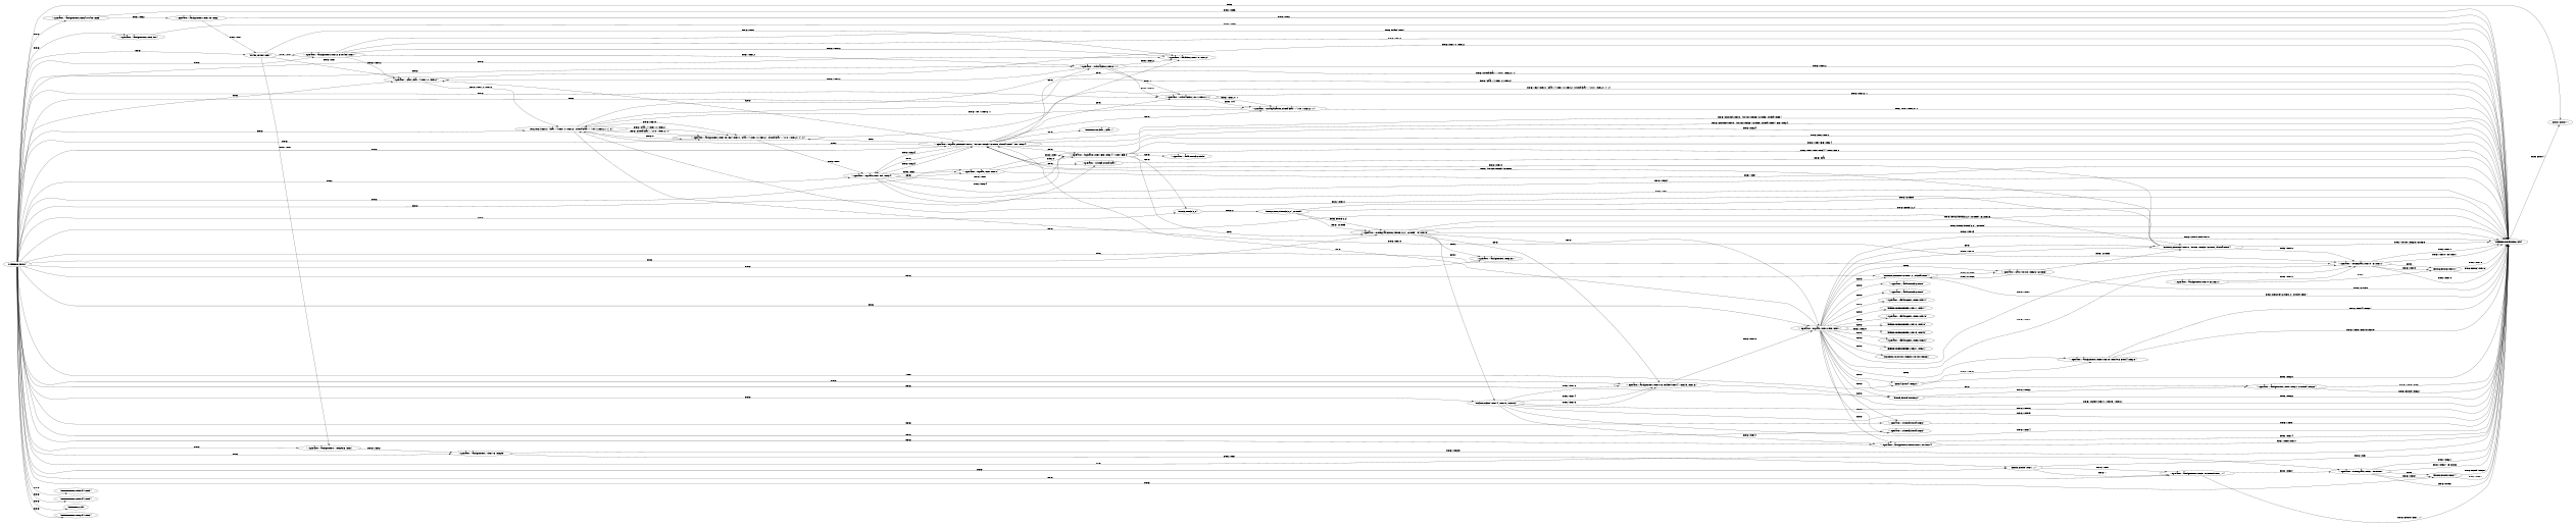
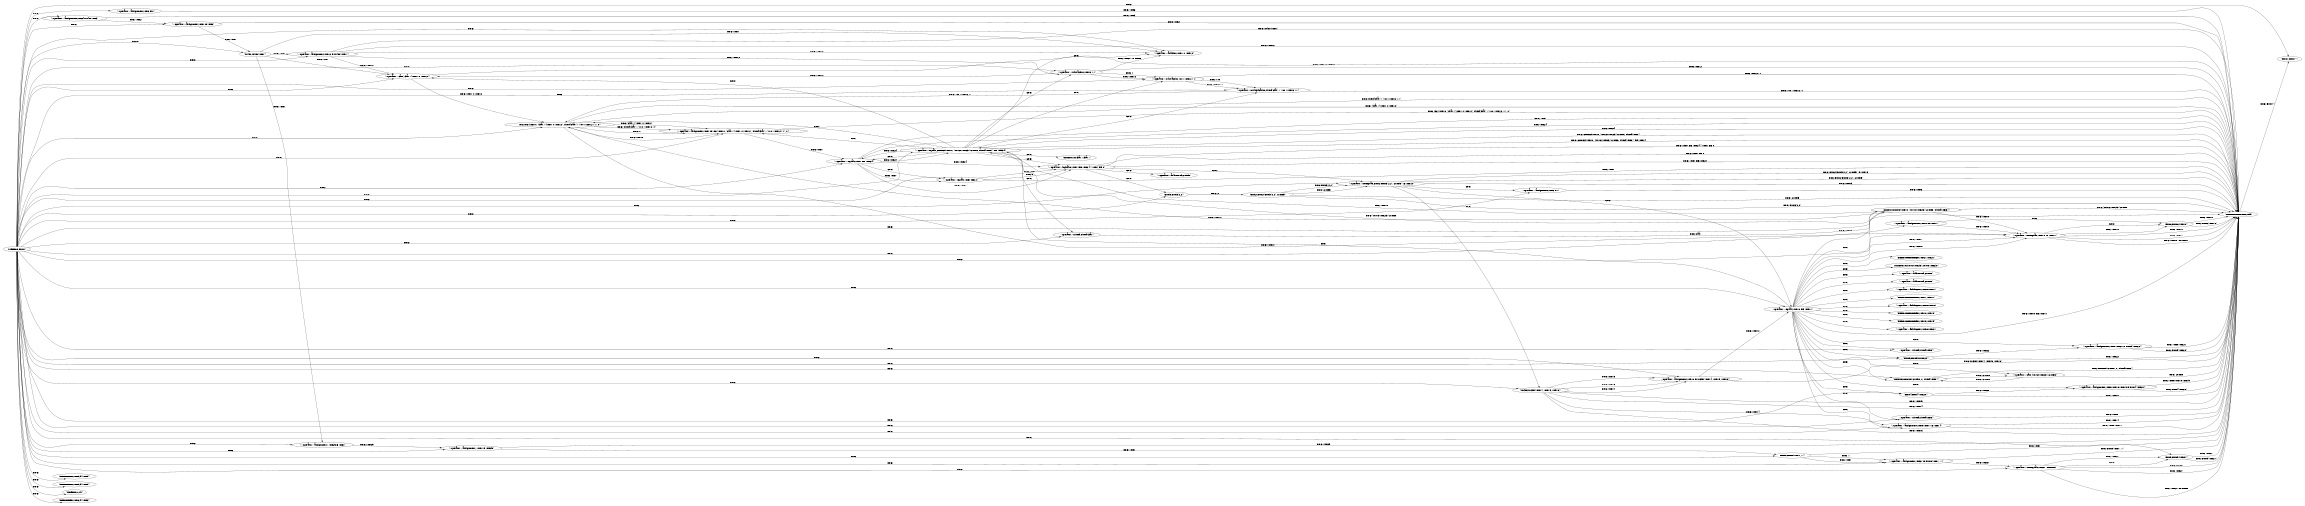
  digraph {
    rankdir=LR
    n1 [label="(METHOD,FUN1)"]
    n2 [label="(<operator>.assignment,VAR2[100] = VAR3)"]
    n3 [label="(<operator>.assignment,VAR1 = VAR2)"]
    n4 [label="(<operator>.assignment,VAR6 = 0)"]
    n5 [label="(<operator>.assignment,VAR10 = VAR11)"]
    n6 [label="(<operator>.assignment,VAR12 = strlen(VAR1))"]
    n7 [label="(strlen,strlen(VAR1))"]
    n8 [label="(<operator>.notEquals,FUN2(FUN3(2,2), &VAR5) != VAR13)"]
    n9 [label="(FUN3,FUN3(2,2))"]
    n10 [label="(<operator>.assignment,VAR6 = 1)"]
    n11 [label="(<operator>.assignment,VAR10 = socket(VAR14, VAR15, VAR16))"]
    n12 [label="(socket,socket(VAR14, VAR15, VAR16))"]
    n13 [label="(<operator>.equals,VAR10 == VAR11)"]
    n14 [label="(memset,memset(&VAR8, 0, sizeof(VAR8)))"]
    n15 [label="(<operator>.sizeOf,sizeof(VAR8))"]
    n16 [label="(<operator>.assignment,VAR8.VAR17 = VAR14)"]
    n17 [label="(FUN4,FUN4(VAR20))"]
    n18 [label="(FUN5,FUN5(NULL22))"]
    n19 [label="(<operator>.equals,connect(VAR10, (struct VAR23*)&VAR8, sizeof(VAR8)) == VAR24)"]
    n20 [label="(connect,connect(VAR10, (struct VAR23*)&VAR8, sizeof(VAR8)))"]
    n21 [label="(<operator>.sizeOf,sizeof(VAR8))"]
    n22 [label="(<operator>.assignment,VAR7 = recv(VAR10, (char *)(VAR1 + VAR12), sizeof(char) * (100 - VAR12 - 1), 0))"]
    n23 [label="(recv,recv(VAR10, (char *)(VAR1 + VAR12), sizeof(char) * (100 - VAR12 - 1), 0))"]
    n24 [label="(<operator>.cast,(char *)(VAR1 + VAR12))"]
    n25 [label="(<operator>.addition,VAR1 + VAR12)"]
    n26 [label="(<operator>.multiplication,sizeof(char) * (100 - VAR12 - 1))"]
    n27 [label="(<operator>.sizeOf,sizeof(char))"]
    n28 [label="(<operator>.subtraction,100 - VAR12 - 1)"]
    n29 [label="(<operator>.subtraction,VAR12 - 1)"]
    n30 [label="(<operator>.equals,VAR7 == VAR24)"]
    n31 [label="(<operator>.equals,VAR7 == 0)"]
    n32 [label="(IDENTIFIER,VAR9,if (VAR9))"]
    n33 [label="(IDENTIFIER,VAR9,if (VAR9))"]
    n34 [label="(LITERAL,0,do)"]
    n35 [label="(<operator>.notEquals,VAR10 != VAR11)"]
    n36 [label="(IDENTIFIER,VAR6,if (VAR6))"]
    n37 [label="(FUN7,FUN7())"]
    n38 [label="(<operator>.assignment,* VAR25 = VAR1)"]
    n39 [label="(<operator>.assignment,* VAR1 = VAR25)"]
    n40 [label="(<operator>.assignment,VAR27 = FUN8(VAR1, \"\"))"]
    n41 [label="(FUN8,FUN8(VAR1, \"\"))"]
    n42 [label="(<operator>.notEquals,VAR27 != NULL)"]
    n43 [label="(FUN9,FUN9(VAR27))"]
    n44 [label="(METHOD_RETURN,void)"]
    n45 [label="(FUN6,FUN6(VAR10))"]
    n46 [label="(FUN2,FUN2(FUN3(2,2), &VAR5))"]
    n47 [label="(<operator>.assignment,VAR8.VAR18.VAR19 = FUN4(VAR20))"]
    n48 [label="(<operator>.assignment,VAR8.VAR21 = FUN5(VAR22))"]
    n49 [label="(<operator>.cast,(struct VAR23*)&VAR8)"]
    n50 [label="(<operator>.addressOf,&VAR8)"]
    n51 [label="(<operator>.fieldAccess,VAR8.VAR17)"]
    n52 [label="(FIELD_IDENTIFIER,VAR17,VAR17)"]
    n53 [label="(<operator>.fieldAccess,VAR8.VAR18)"]
    n54 [label="(FIELD_IDENTIFIER,VAR18,VAR18)"]
    n55 [label="(FIELD_IDENTIFIER,VAR19,VAR19)"]
    n56 [label="(<operator>.fieldAccess,VAR8.VAR21)"]
    n57 [label="(FIELD_IDENTIFIER,VAR21,VAR21)"]
    n58 [label="(UNKNOWN,struct VAR23*,struct VAR23*)"]
    n59 [label="(<operator>.addressOf,&VAR8)"]
    n60 [label="(<operator>.logicalOr,VAR7 == VAR24 || VAR7 == 0)"]
    n61 [label="(UNKNOWN,char *,char *)"]
    n62 [label="(<operator>.addressOf,&VAR5)"]
    n1 -> n2 [label="DDG: "]
+   n1 -> n3 [label="DDG: "]
    n1 -> n4 [label="DDG: "]
+   n1 -> n5 [label="DDG: "]
    n1 -> n6 [label="DDG: "]
-   n1 -> n7 [label="DDG: "]
+   n1 -> n7 [label="NULL: "]
    n1 -> n8 [label="DDG: "]
    n1 -> n9 [label="CDG: "]
    n1 -> n10 [label="DDG: "]
    n1 -> n11 [label="DDG: "]
    n1 -> n12 [label="DDG: "]
    n1 -> n13 [label="DDG: "]
    n1 -> n14 [label="DDG: "]
    n1 -> n15 [label="DDG: "]
    n1 -> n16 [label="DDG: "]
-   n1 -> n17 [label="VAR: "]
+   n1 -> n17 [label="DDG: "]
    n1 -> n18 [label="DDG: "]
    n1 -> n19 [label="DDG: "]
    n1 -> n20 [label="DDG: "]
    n1 -> n21 [label="DDG: "]
    n1 -> n22 [label="DDG: "]
    n1 -> n23 [label="DDG: "]
    n1 -> n24 [label="DDG: "]
    n1 -> n25 [label="DDG: "]
    n1 -> n26 [label="DDG: "]
    n1 -> n27 [label="DDG: "]
    n1 -> n28 [label="DDG: "]
    n1 -> n29 [label="DDG: "]
    n1 -> n30 [label="DDG: "]
    n1 -> n31 [label="DDG: "]
    n1 -> n32 [label="DDG: "]
    n1 -> n33 [label="DDG: "]
    n1 -> n34 [label="DDG: "]
    n1 -> n35 [label="DDG: "]
    n1 -> n36 [label="DDG: "]
    n1 -> n37 [label="DDG: "]
    n1 -> n38 [label="DDG: "]
    n1 -> n39 [label="DDG: "]
    n1 -> n40 [label="DDG: "]
    n1 -> n41 [label="DDG: "]
    n1 -> n42 [label="DDG: "]
    n1 -> n43 [label="DDG: "]
    n2 -> n3 [label="DDG: VAR2"]
    n2 -> n44 [label="DDG: VAR3"]
    n3 -> n7 [label="DDG: VAR1"]
    n3 -> n44 [label="DDG: VAR2"]
    n4 -> n44 [label="DDG: VAR6"]
    n5 -> n35 [label="DDG: VAR10"]
    n5 -> n45 [label="DDG: "]
    n6 -> n24 [label="DDG: VAR12"]
    n6 -> n25 [label="DDG: VAR12"]
    n6 -> n29 [label="DDG: VAR12"]
    n6 -> n44 [label="DDG: strlen(VAR1)"]
    n6 -> n44 [label="DDG: VAR12"]
    n7 -> n6 [label="DDG: VAR1"]
    n7 -> n24 [label="DDG: VAR1"]
    n7 -> n25 [label="DDG: VAR1"]
    n7 -> n38 [label="DDG: VAR1"]
    n8 -> n10 [label="CDG: "]
-   n8 -> n11 [label="CDG: "]
    n8 -> n12 [label="CDG: "]
    n8 -> n13 [label="CDG: "]
    n8 -> n44 [label="DDG: FUN2(FUN3(2,2), &VAR5)"]
    n8 -> n44 [label="DDG: VAR13"]
    n8 -> n44 [label="DDG: FUN2(FUN3(2,2), &VAR5) != VAR13"]
    n9 -> n46 [label="DDG: 2"]
+   n10 -> n44 [label="DDG: VAR6"]
    n11 -> n13 [label="DDG: VAR10"]
    n11 -> n44 [label="DDG: socket(VAR14, VAR15, VAR16)"]
    n12 -> n11 [label="DDG: VAR14"]
    n12 -> n11 [label="DDG: VAR15"]
    n12 -> n11 [label="DDG: VAR16"]
    n12 -> n16 [label="DDG: VAR14"]
    n12 -> n44 [label="DDG: VAR16"]
    n12 -> n44 [label="DDG: VAR15"]
    n12 -> n44 [label="DDG: VAR14"]
    n13 -> n14 [label="CDG: "]
    n13 -> n15 [label="CDG: "]
    n13 -> n16 [label="CDG: "]
    n13 -> n17 [label="CDG: "]
    n13 -> n18 [label="CDG: "]
    n13 -> n19 [label="CDG: "]
    n13 -> n20 [label="DDG: VAR10"]
    n13 -> n20 [label="CDG: "]
    n13 -> n21 [label="CDG: "]
    n13 -> n35 [label="DDG: VAR10"]
    n13 -> n35 [label="DDG: VAR11"]
    n13 -> n44 [label="DDG: VAR10 == VAR11"]
    n13 -> n47 [label="CDG: "]
    n13 -> n48 [label="CDG: "]
    n13 -> n49 [label="CDG: "]
    n13 -> n50 [label="CDG: "]
    n13 -> n51 [label="CDG: "]
    n13 -> n52 [label="CDG: "]
    n13 -> n53 [label="CDG: "]
    n13 -> n54 [label="CDG: "]
-   n13 -> n55 [label="DDG: VAR20"]
+   n13 -> n55 [label="CDG: "]
    n13 -> n56 [label="CDG: "]
    n13 -> n57 [label="CDG: "]
    n13 -> n58 [label="CDG: "]
    n13 -> n59 [label="CDG: "]
    n14 -> n44 [label="DDG: memset(&VAR8, 0, sizeof(VAR8))"]
    n14 -> n49 [label="DDG: &VAR8"]
    n16 -> n44 [label="DDG: VAR14"]
    n16 -> n44 [label="DDG: VAR8.VAR17"]
    n17 -> n44 [label="DDG: VAR20"]
    n17 -> n47 [label="DDG: VAR20"]
    n18 -> n44 [label="DDG: VAR22"]
    n18 -> n48 [label="DDG: VAR22"]
    n19 -> n22 [label="CDG: "]
    n19 -> n23 [label="CDG: "]
    n19 -> n24 [label="CDG: "]
    n19 -> n25 [label="CDG: "]
    n19 -> n26 [label="CDG: "]
    n19 -> n27 [label="CDG: "]
    n19 -> n28 [label="CDG: "]
    n19 -> n29 [label="CDG: "]
    n19 -> n30 [label="DDG: VAR24"]
    n19 -> n30 [label="CDG: "]
    n19 -> n44 [label="DDG: connect(VAR10, (struct VAR23*)&VAR8, sizeof(VAR8)) == VAR24"]
    n19 -> n44 [label="DDG: VAR24"]
    n19 -> n44 [label="DDG: connect(VAR10, (struct VAR23*)&VAR8, sizeof(VAR8))"]
    n19 -> n60 [label="CDG: "]
    n19 -> n61 [label="CDG: "]
    n20 -> n19 [label="DDG: VAR10"]
    n20 -> n19 [label="DDG: (struct VAR23*)&VAR8"]
    n20 -> n23 [label="DDG: VAR10"]
    n20 -> n35 [label="DDG: VAR10"]
    n20 -> n44 [label="DDG: (struct VAR23*)&VAR8"]
    n21 -> n44 [label="DDG: VAR8"]
    n22 -> n30 [label="DDG: VAR7"]
    n22 -> n44 [label="DDG: recv(VAR10, (char *)(VAR1 + VAR12), sizeof(char) * (100 - VAR12 - 1), 0)"]
    n23 -> n22 [label="DDG: VAR10"]
    n23 -> n22 [label="DDG: (char *)(VAR1 + VAR12)"]
    n23 -> n22 [label="DDG: sizeof(char) * (100 - VAR12 - 1)"]
    n23 -> n22 [label="DDG: 0"]
    n23 -> n35 [label="DDG: VAR10"]
    n23 -> n44 [label="DDG: sizeof(char) * (100 - VAR12 - 1)"]
    n23 -> n44 [label="DDG: (char *)(VAR1 + VAR12)"]
    n24 -> n23 [label="DDG: VAR1 + VAR12"]
    n24 -> n44 [label="DDG: VAR1 + VAR12"]
    n26 -> n23 [label="DDG: 100 - VAR12 - 1"]
    n26 -> n44 [label="DDG: 100 - VAR12 - 1"]
    n27 -> n44 [label="DDG: char"]
    n28 -> n26 [label="DDG: 100"]
    n28 -> n26 [label="DDG: VAR12 - 1"]
    n28 -> n44 [label="DDG: VAR12 - 1"]
    n29 -> n24 [label="DDG: VAR12"]
-   n29 -> n25 [label="DDG: VAR12"]
+   n29 -> n25 [label="DDG: VAR27 != NULL"]
    n29 -> n28 [label="DDG: VAR12"]
    n29 -> n28 [label="DDG: 1"]
    n29 -> n44 [label="DDG: VAR12"]
    n30 -> n19 [label="DDG: VAR24"]
    n30 -> n31 [label="DDG: VAR7"]
    n30 -> n31 [label="CDG: "]
    n30 -> n44 [label="DDG: VAR24"]
    n30 -> n44 [label="DDG: VAR7"]
    n30 -> n60 [label="DDG: VAR7"]
    n30 -> n60 [label="DDG: VAR24"]
    n31 -> n44 [label="DDG: VAR7"]
    n31 -> n60 [label="DDG: VAR7"]
    n31 -> n60 [label="DDG: 0"]
    n35 -> n44 [label="DDG: VAR10"]
    n35 -> n44 [label="DDG: VAR11"]
    n35 -> n44 [label="DDG: VAR10 != VAR11"]
    n35 -> n45 [label="DDG: VAR10"]
    n35 -> n45 [label="CDG: "]
-   n38 -> n39 [label="DDG: VAR21"]
+   n38 -> n39 [label="DDG: VAR25"]
    n39 -> n41 [label="DDG: VAR1"]
    n39 -> n44 [label="DDG: VAR25"]
    n40 -> n42 [label="DDG: VAR27"]
    n40 -> n44 [label="DDG: FUN8(VAR1, \"\")"]
    n41 -> n40 [label="DDG: VAR1"]
    n41 -> n40 [label="DDG: \"\""]
    n41 -> n44 [label="DDG: VAR1"]
    n42 -> n43 [label="DDG: VAR27"]
    n42 -> n43 [label="CDG: "]
    n42 -> n44 [label="DDG: NULL"]
    n42 -> n44 [label="DDG: VAR27"]
    n42 -> n44 [label="DDG: VAR27 != NULL"]
    n43 -> n44 [label="DDG: VAR27"]
    n43 -> n44 [label="DDG: FUN9(VAR27)"]
    n44 -> n37 [label="DDG: FUN7()"]
    n45 -> n44 [label="DDG: VAR10"]
    n45 -> n44 [label="DDG: FUN6(VAR10)"]
    n46 -> n8 [label="DDG: FUN3(2,2)"]
    n46 -> n8 [label="DDG: &VAR5"]
    n46 -> n44 [label="DDG: FUN3(2,2)"]
    n46 -> n44 [label="DDG: &VAR5"]
    n47 -> n44 [label="DDG: VAR8.VAR18.VAR19"]
    n47 -> n44 [label="DDG: FUN4(VAR20)"]
    n48 -> n44 [label="DDG: FUN5(VAR22)"]
    n48 -> n44 [label="DDG: VAR8.VAR21"]
    n49 -> n14 [label="DDG: &VAR8"]
-   n49 -> n20 [label="DDG: &VAR8"]
    n49 -> n44 [label="DDG: &VAR8"]
    n60 -> n8 [label="CDG: "]
    n60 -> n9 [label="CDG: "]
    n60 -> n44 [label="DDG: VAR7 == 0"]
    n60 -> n44 [label="DDG: VAR7 == VAR24"]
    n60 -> n44 [label="DDG: VAR7 == VAR24 || VAR7 == 0"]
    n60 -> n62 [label="CDG: "]
  }
